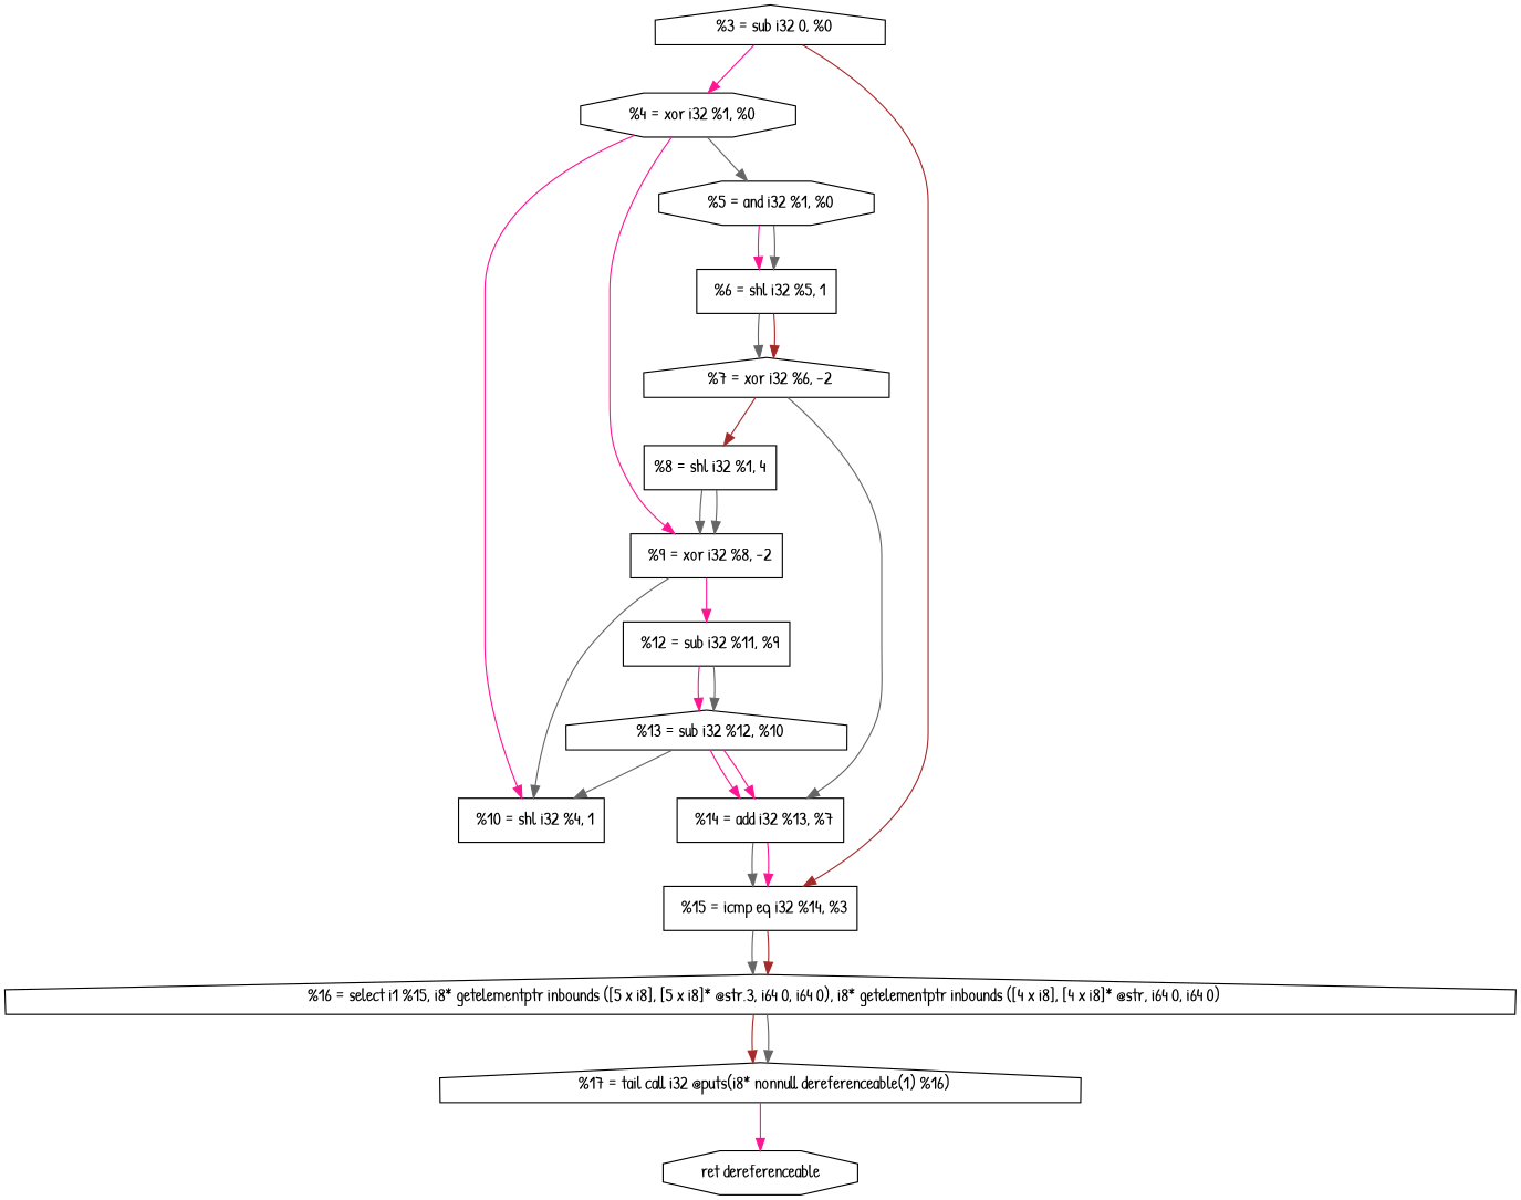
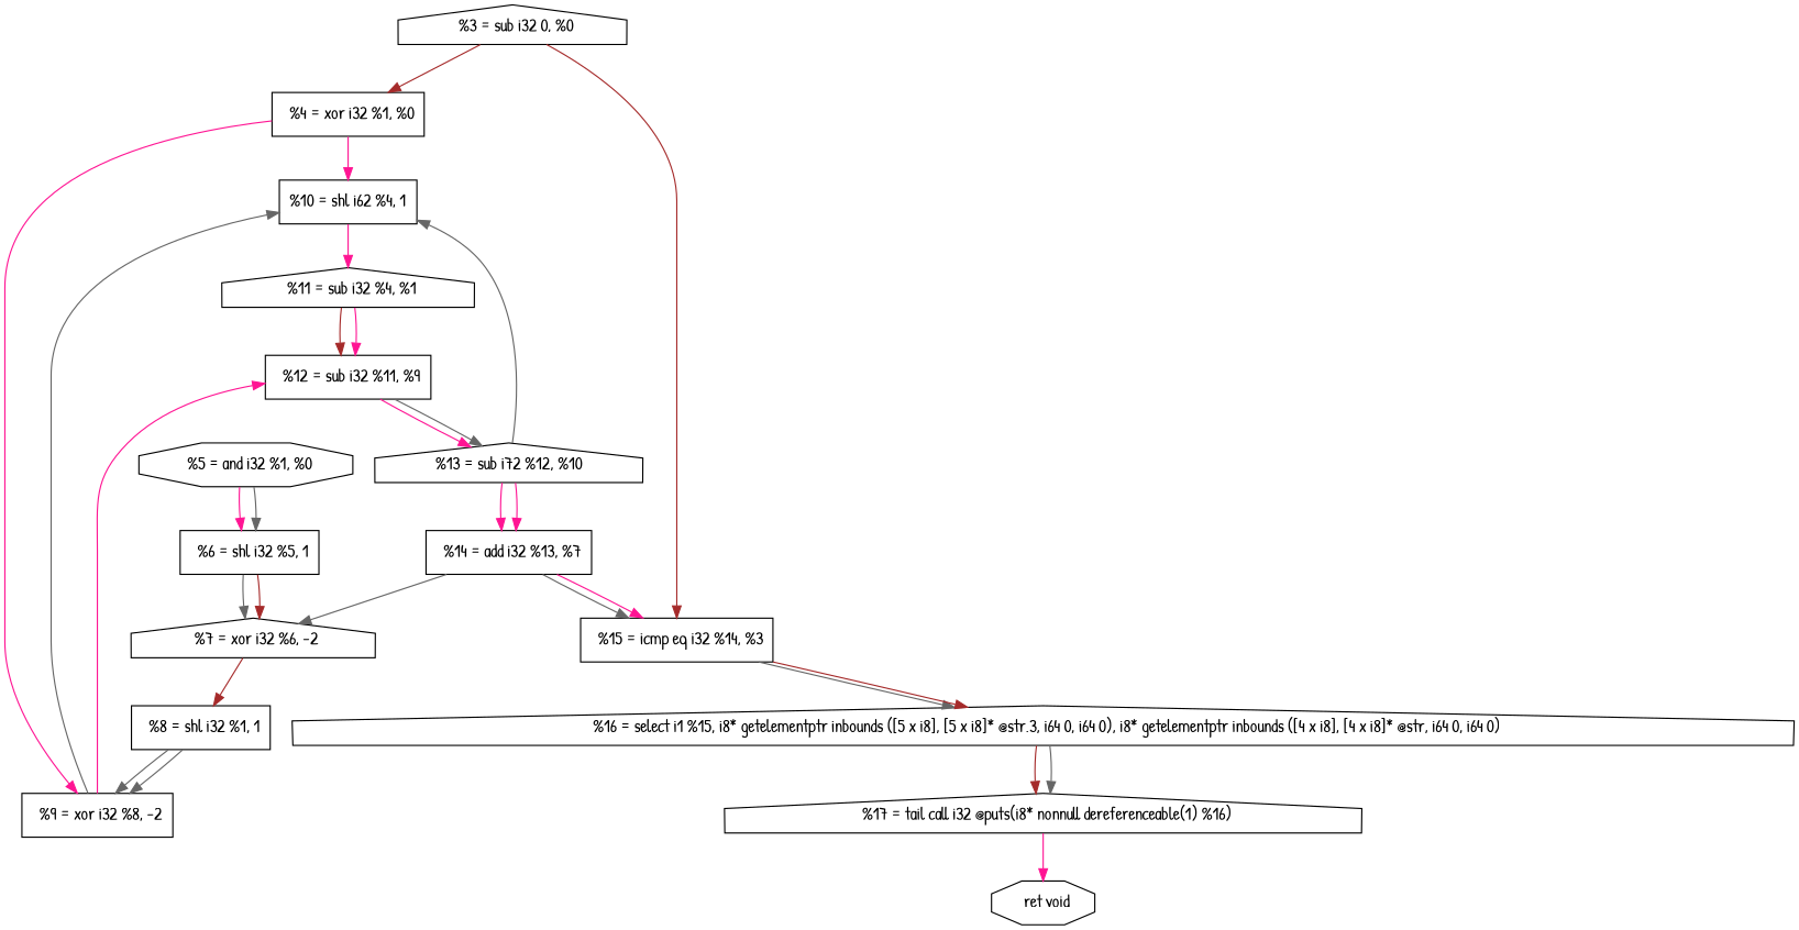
  digraph {
    fontname="Patrick Hand"
    node [fontname="Patrick Hand" shape=box]
    edge [color=deeppink fontname="Patrick Hand"]
    n1 [label="  %3 = sub i32 0, %0" shape=house]
-   n2 [label="  %4 = xor i32 %1, %0" shape=octagon]
+   n2 [label="  %4 = xor i32 %1, %0"]
    n3 [label="  %15 = icmp eq i32 %14, %3"]
    n4 [label="  %5 = and i32 %1, %0" shape=octagon]
-   n5 [label="  %10 = shl i32 %4, 1"]
+   n5 [label="%10 = shl i62 %4, 1"]
    n6 [label="  %9 = xor i32 %8, -2"]
    n7 [label="  %16 = select i1 %15, i8* getelementptr inbounds ([5 x i8], [5 x i8]* @str.3, i64 0, i64 0), i8* getelementptr inbounds ([4 x i8], [4 x i8]* @str, i64 0, i64 0)" shape=house]
    n8 [label="  %6 = shl i32 %5, 1"]
+   n9 [label="  %11 = sub i32 %4, %1" shape=house]
    n10 [label="  %12 = sub i32 %11, %9"]
    n11 [label="  %7 = xor i32 %6, -2" shape=house]
-   n12 [label="%8 = shl i32 %1, 4"]
+   n12 [label="  %8 = shl i32 %1, 1"]
    n13 [label="  %14 = add i32 %13, %7"]
-   n14 [label="  %13 = sub i32 %12, %10" shape=house]
+   n14 [label="%13 = sub i72 %12, %10" shape=house]
    n15 [label="  %17 = tail call i32 @puts(i8* nonnull dereferenceable(1) %16)" shape=house]
-   n16 [label="ret dereferenceable" shape=octagon]
-   n1 -> n2
+   n16 [label="  ret void" shape=octagon]
+   n1 -> n2 [color=brown]
    n1 -> n3 [color=brown]
-   n2 -> n4 [color=gray40]
    n2 -> n5
    n2 -> n6
    n3 -> n7 [color=gray40]
    n3 -> n7 [color=brown]
    n4 -> n8
    n4 -> n8 [color=gray40]
+   n5 -> n9
    n6 -> n5 [color=gray40]
    n6 -> n10
    n7 -> n15 [color=brown]
    n7 -> n15 [color=gray40]
    n8 -> n11 [color=gray40]
    n8 -> n11 [color=brown]
+   n9 -> n10 [color=brown]
+   n9 -> n10
    n10 -> n14
    n10 -> n14 [color=gray40]
    n11 -> n12 [color=brown]
-   n11 -> n13 [color=gray40]
+   n13 -> n11 [color=gray40]
    n12 -> n6 [color=gray40]
    n12 -> n6 [color=gray40]
    n13 -> n3 [color=gray40]
    n13 -> n3
    n14 -> n5 [color=gray40]
    n14 -> n13
    n14 -> n13
    n15 -> n16
  }
